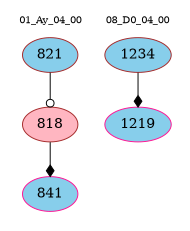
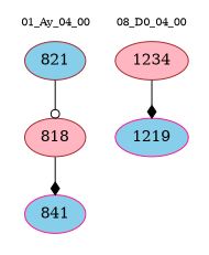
  digraph {
    node [color=brown fillcolor=skyblue style=filled]
    edge [arrowhead=diamond color=black]
    n1 [label=821]
    n2 [fillcolor=lightpink label=818]
    n3 [color=deeppink label=841]
-   n4 [label=1234]
+   n4 [fillcolor=lightpink label=1234]
    n5 [color=deeppink label=1219]
    subgraph cluster_1 {
      color=white
      fontsize=10
      label="01_Ay_04_00"
      n1
      n2
      n3
    }
    subgraph cluster_2 {
      color=white
      fontsize=10
      label="08_D0_04_00"
      n4
      n5
    }
    n1 -> n2 [arrowhead=odot]
    n2 -> n3
    n4 -> n5
  }
